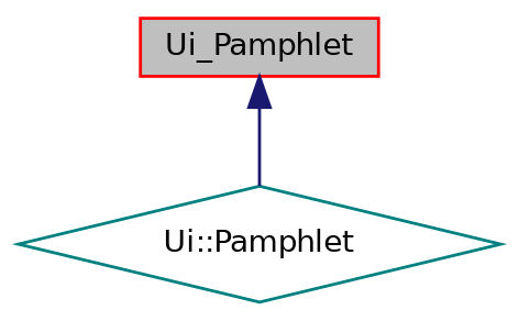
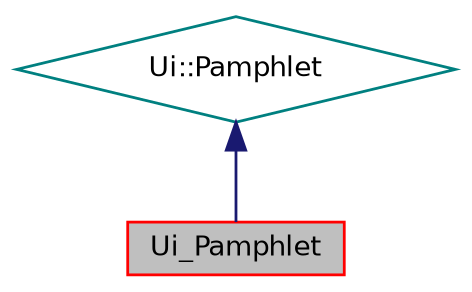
  digraph {
    node [fontname=Helvetica fontsize=10 style=filled]
    n1 [color=red fillcolor=grey75 fontcolor=black height=0.2 label=Ui_Pamphlet shape=box width=0.4]
    n2 [color=teal fillcolor=white height=0.2 label="Ui::Pamphlet" shape=diamond width=0.4]
-   n1 -> n2 [color=midnightblue dir=back fontname=Helvetica fontsize=10 labelfontname=Helvetica labelfontsize=10 style=solid]
+   n2 -> n1 [color=midnightblue dir=back fontname=Helvetica fontsize=10 labelfontname=Helvetica labelfontsize=10 style=solid]
  }
